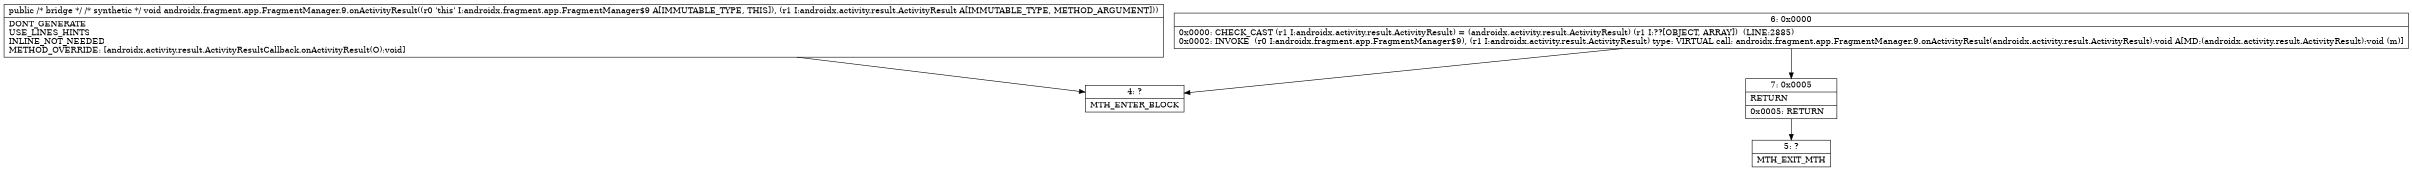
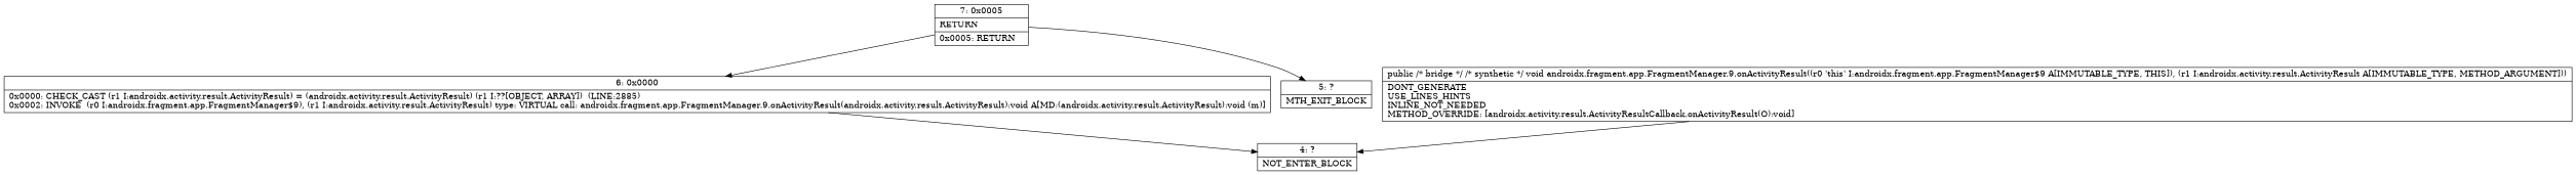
  digraph {
    node [shape=record]
-   n1 [label="{4\:\ ?|MTH_ENTER_BLOCK\l}"]
+   n1 [label="{4\:\ ?|NOT_ENTER_BLOCK\l}"]
    n2 [label="{6\:\ 0x0000|0x0000: CHECK_CAST (r1 I:androidx.activity.result.ActivityResult) = (androidx.activity.result.ActivityResult) (r1 I:??[OBJECT, ARRAY])  (LINE:2885)\l0x0002: INVOKE  (r0 I:androidx.fragment.app.FragmentManager$9), (r1 I:androidx.activity.result.ActivityResult) type: VIRTUAL call: androidx.fragment.app.FragmentManager.9.onActivityResult(androidx.activity.result.ActivityResult):void A[MD:(androidx.activity.result.ActivityResult):void (m)]\l}"]
    n3 [label="{7\:\ 0x0005|RETURN\l|0x0005: RETURN   \l}"]
-   n4 [label="{5\:\ ?|MTH_EXIT_MTH\l}"]
+   n4 [label="{5\:\ ?|MTH_EXIT_BLOCK\l}"]
    n5 [label="{public \/* bridge *\/ \/* synthetic *\/ void androidx.fragment.app.FragmentManager.9.onActivityResult((r0 'this' I:androidx.fragment.app.FragmentManager$9 A[IMMUTABLE_TYPE, THIS]), (r1 I:androidx.activity.result.ActivityResult A[IMMUTABLE_TYPE, METHOD_ARGUMENT]))  | DONT_GENERATE\lUSE_LINES_HINTS\lINLINE_NOT_NEEDED\lMETHOD_OVERRIDE: [androidx.activity.result.ActivityResultCallback.onActivityResult(O):void]\l}"]
    n2 -> n1
-   n2 -> n3
+   n3 -> n2
    n3 -> n4
    n5 -> n1
  }
